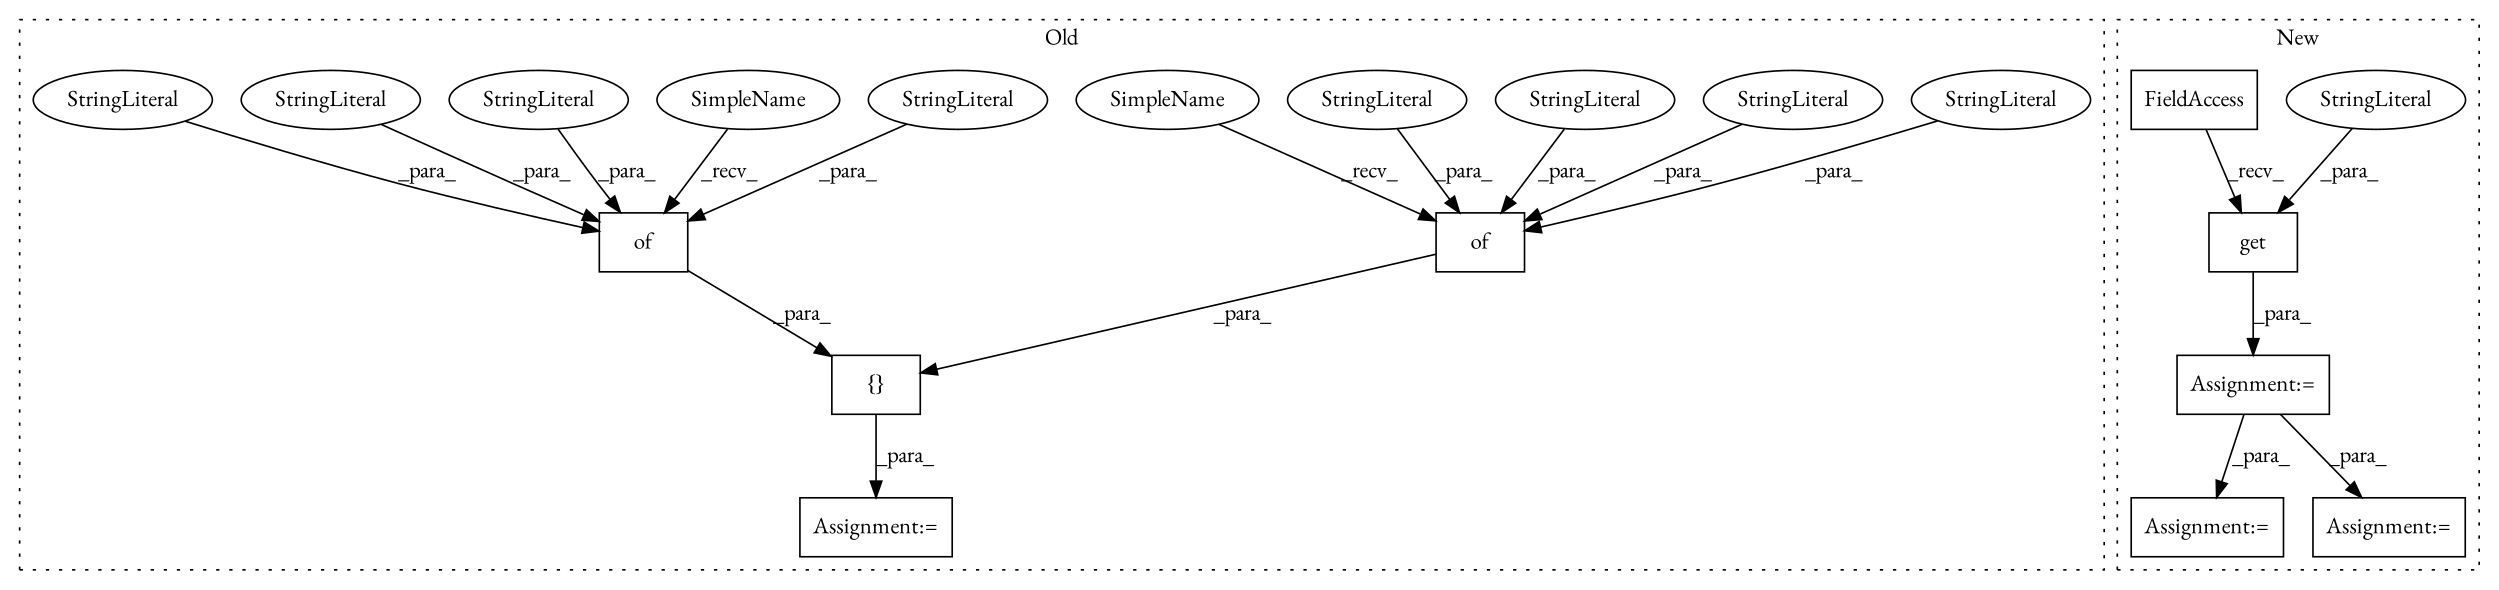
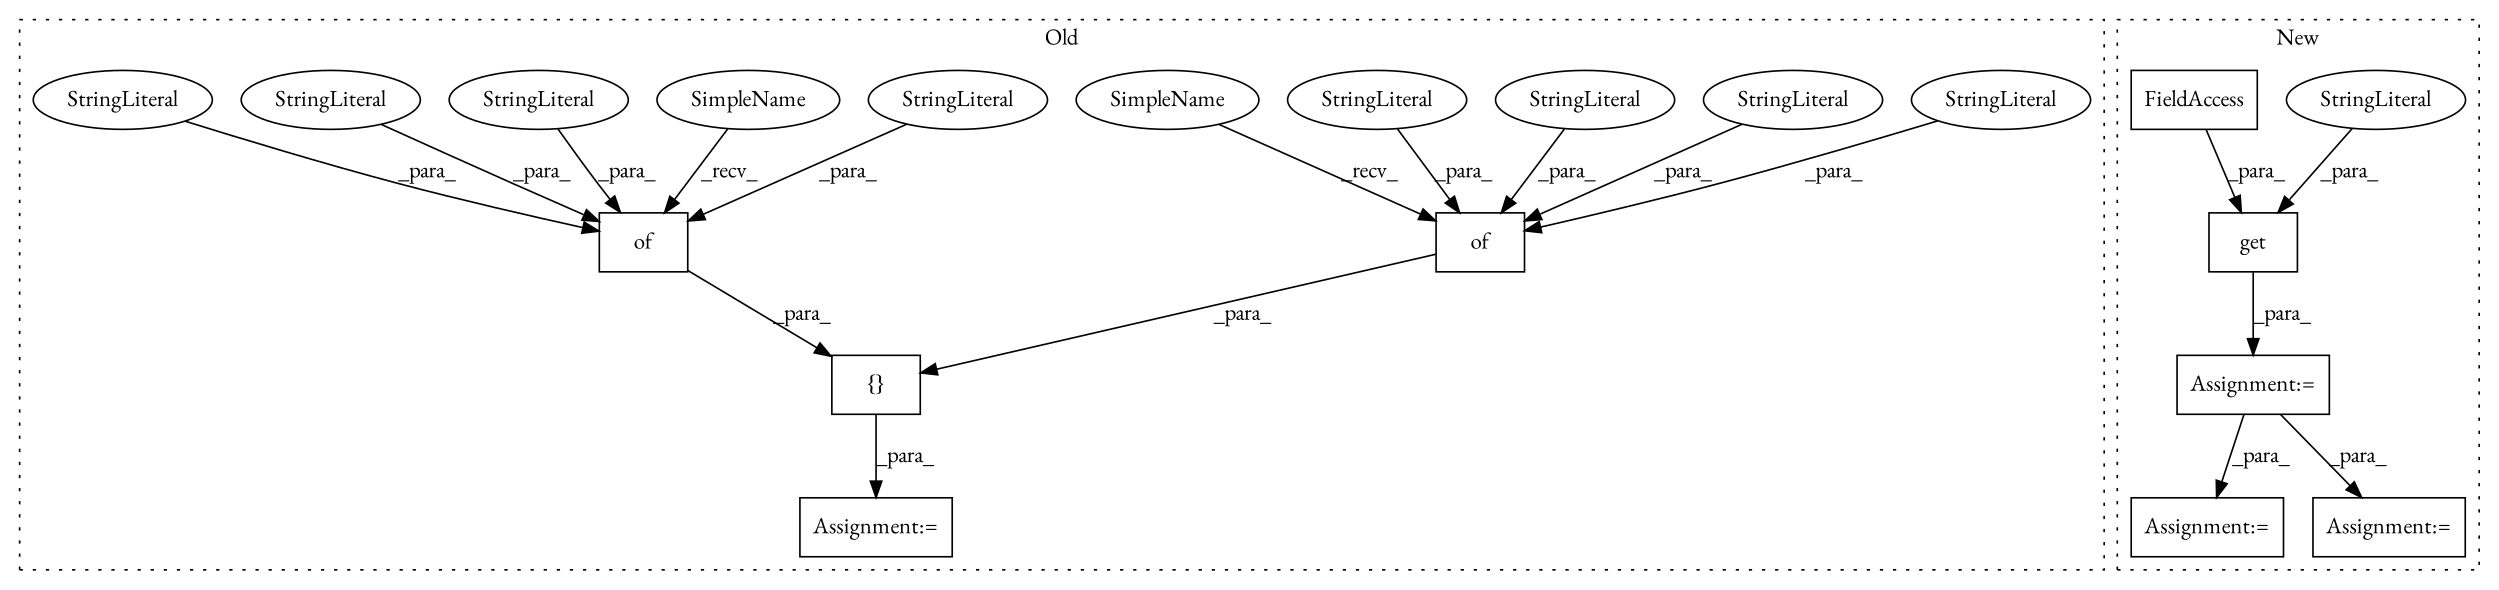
  digraph {
    fontname="EB Garamond"
    node [a=45 l=3 s=692 shape=ellipse fontname="EB Garamond"]
    edge [fontname="EB Garamond"]
    n1 [a=4 l="1,1" label="{}" s="646,739" shape=box]
    n2 [a=7 l=1 label="Assignment:=" s=621 shape=box]
    n3 [a=32 l="3,1" label=of s="651,690" shape=box]
    n4 [l=7 label=StringLiteral s=659]
    n5 [label=StringLiteral s=667]
    n6 [label=StringLiteral s=679]
    n7 [a=32 l="3,1" label=of s="696,738" shape=box]
    n8 [l=4 label=StringLiteral s=699]
    n9 [l=5 label=StringLiteral s=704]
    n10 [label=StringLiteral s=710]
    n11 [l=4 label=StringLiteral s=654]
    n12 [label=StringLiteral s=727]
    n13 [a=42 label=SimpleName]
    n14 [a=42 label=SimpleName s=647]
    n15 [a=32 l="4,1" label=get s="722,736" shape=box]
    n16 [a=7 l=1 label="Assignment:=" s=758 shape=box]
    n17 [l=8 label=StringLiteral s=726]
    n18 [a=22 l=28 label=FieldAccess s=693 shape=box]
    n19 [a=7 l=1 label="Assignment:=" shape=box]
    n20 [a=7 l="53,2" label="Assignment:=" s="860,937" shape=box]
    subgraph cluster_1 {
      label=Old
      style=dotted
      n1
      n2
      n3
      n4
      n5
      n6
      n7
      n8
      n9
      n10
      n11
      n12
      n13
      n14
    }
    subgraph cluster_2 {
      label=New
      style=dotted
      n15
      n16
      n17
      n18
      n19
      n20
    }
    n1 -> n2 [label=_para_]
    n3 -> n1 [label=_para_]
    n4 -> n3 [label=_para_]
    n5 -> n3 [label=_para_]
    n6 -> n3 [label=_para_]
    n7 -> n1 [label=_para_]
    n8 -> n7 [label=_para_]
    n9 -> n7 [label=_para_]
    n10 -> n7 [label=_para_]
    n11 -> n3 [label=_para_]
    n12 -> n7 [label=_para_]
    n13 -> n7 [label=_recv_]
    n14 -> n3 [label=_recv_]
    n15 -> n19 [label=_para_]
    n17 -> n15 [label=_para_]
-   n18 -> n15 [label=_recv_]
+   n18 -> n15 [label=_para_]
    n19 -> n16 [label=_para_]
    n19 -> n20 [label=_para_]
  }
